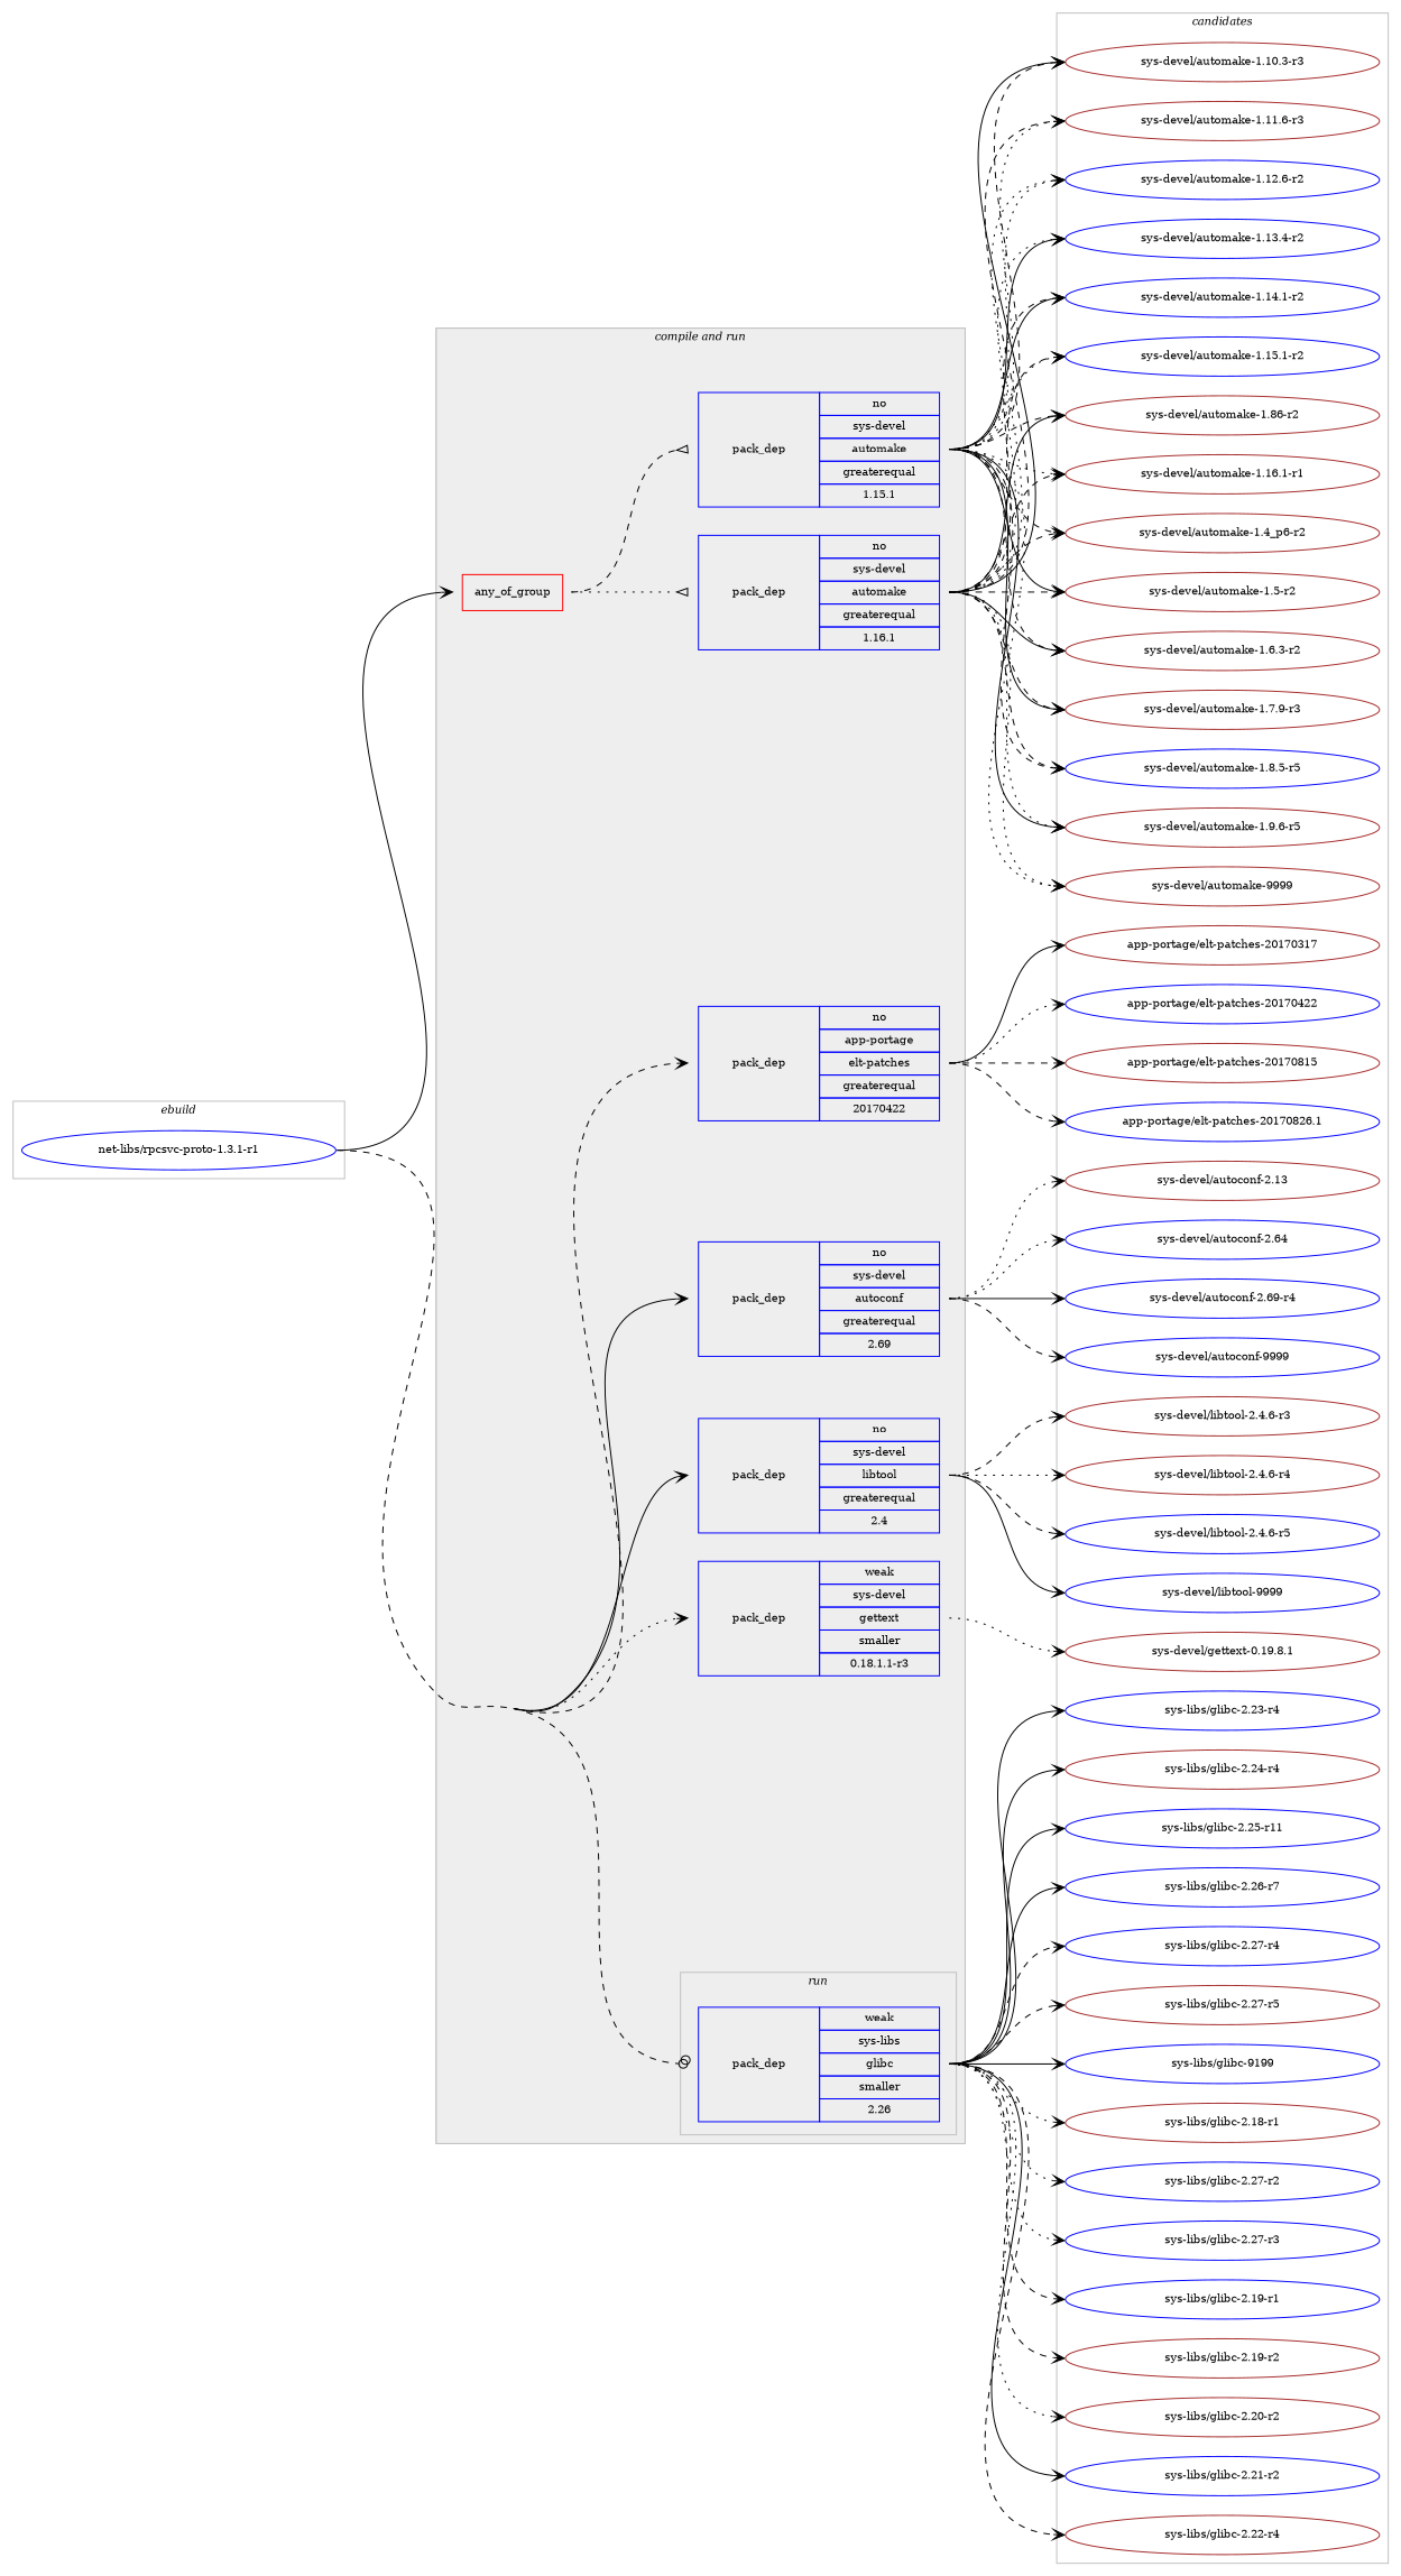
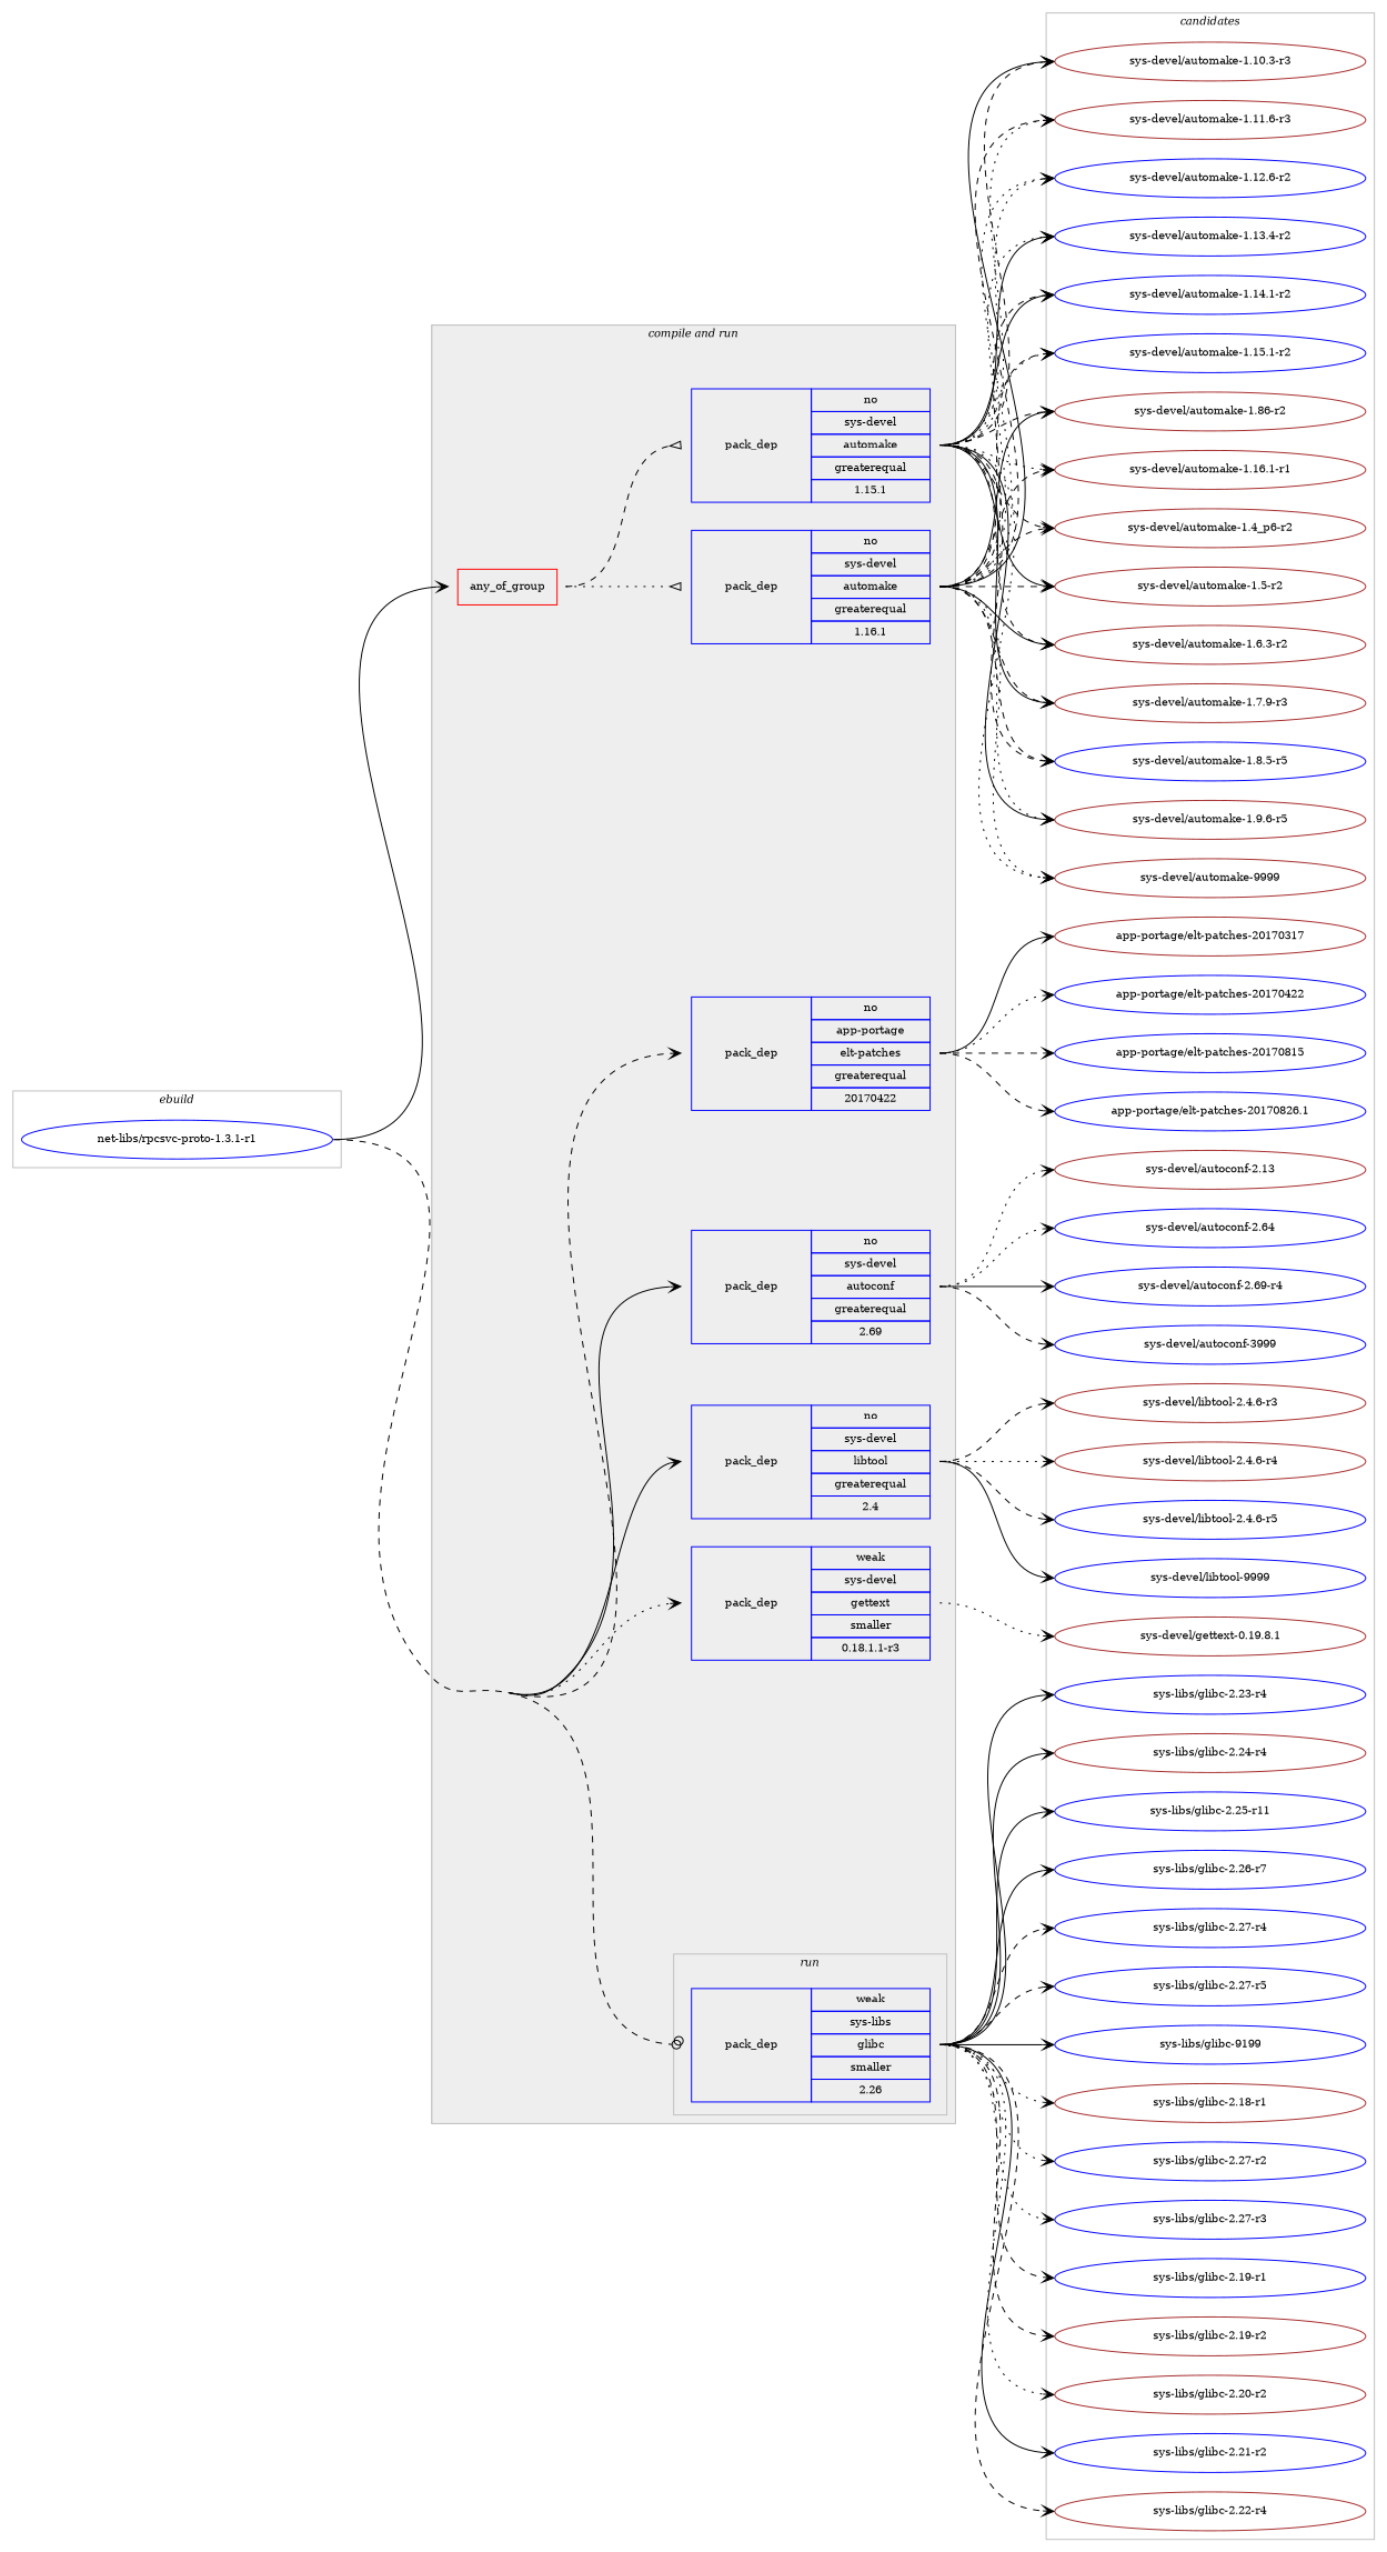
  digraph {
    compound=true
    concentrate=true
    fontname="DejaVu Serif"
    fontsize=10
    newrank=true
    rankdir=LR
    ranksep=1.5
    node [color=blue fontname="DejaVu Serif" fontsize=10]
    edge [arrowhead=vee fontname="DejaVu Serif" headport=w style=dashed tailport=e weight=100]
    n1 [label="net-libs/rpcsvc-proto-1.3.1-r1" width=4]
    n2 [label=<<TABLE BORDER="0" CELLBORDER="1" CELLSPACING="0" CELLPADDING="4" WIDTH="220"><TR><TD ROWSPAN="6" CELLPADDING="30">pack_dep</TD></TR><TR><TD WIDTH="110">no</TD></TR><TR><TD>sys-devel</TD></TR><TR><TD>automake</TD></TR><TR><TD>greaterequal</TD></TR><TR><TD>1.16.1</TD></TR></TABLE>> shape=none]
    n3 [label=<<TABLE BORDER="0" CELLBORDER="1" CELLSPACING="0" CELLPADDING="4" WIDTH="220"><TR><TD ROWSPAN="6" CELLPADDING="30">pack_dep</TD></TR><TR><TD WIDTH="110">no</TD></TR><TR><TD>sys-devel</TD></TR><TR><TD>automake</TD></TR><TR><TD>greaterequal</TD></TR><TR><TD>1.15.1</TD></TR></TABLE>> shape=none]
    n4 [color=red label=<<TABLE BORDER="0" CELLBORDER="1" CELLSPACING="0" CELLPADDING="4"><TR><TD CELLPADDING="10">any_of_group</TD></TR></TABLE>> shape=none]
    n5 [label=<<TABLE BORDER="0" CELLBORDER="1" CELLSPACING="0" CELLPADDING="4" WIDTH="220"><TR><TD ROWSPAN="6" CELLPADDING="30">pack_dep</TD></TR><TR><TD WIDTH="110">no</TD></TR><TR><TD>app-portage</TD></TR><TR><TD>elt-patches</TD></TR><TR><TD>greaterequal</TD></TR><TR><TD>20170422</TD></TR></TABLE>> shape=none]
    n6 [label=<<TABLE BORDER="0" CELLBORDER="1" CELLSPACING="0" CELLPADDING="4" WIDTH="220"><TR><TD ROWSPAN="6" CELLPADDING="30">pack_dep</TD></TR><TR><TD WIDTH="110">no</TD></TR><TR><TD>sys-devel</TD></TR><TR><TD>autoconf</TD></TR><TR><TD>greaterequal</TD></TR><TR><TD>2.69</TD></TR></TABLE>> shape=none]
    n7 [label=<<TABLE BORDER="0" CELLBORDER="1" CELLSPACING="0" CELLPADDING="4" WIDTH="220"><TR><TD ROWSPAN="6" CELLPADDING="30">pack_dep</TD></TR><TR><TD WIDTH="110">no</TD></TR><TR><TD>sys-devel</TD></TR><TR><TD>libtool</TD></TR><TR><TD>greaterequal</TD></TR><TR><TD>2.4</TD></TR></TABLE>> shape=none]
    n8 [label=<<TABLE BORDER="0" CELLBORDER="1" CELLSPACING="0" CELLPADDING="4" WIDTH="220"><TR><TD ROWSPAN="6" CELLPADDING="30">pack_dep</TD></TR><TR><TD WIDTH="110">weak</TD></TR><TR><TD>sys-devel</TD></TR><TR><TD>gettext</TD></TR><TR><TD>smaller</TD></TR><TR><TD>0.18.1.1-r3</TD></TR></TABLE>> shape=none]
    n9 [label=<<TABLE BORDER="0" CELLBORDER="1" CELLSPACING="0" CELLPADDING="4" WIDTH="220"><TR><TD ROWSPAN="6" CELLPADDING="30">pack_dep</TD></TR><TR><TD WIDTH="110">weak</TD></TR><TR><TD>sys-libs</TD></TR><TR><TD>glibc</TD></TR><TR><TD>smaller</TD></TR><TR><TD>2.26</TD></TR></TABLE>> shape=none]
    n10 [color=brown label="sys-devel/automake-1.10.3-r3" width=4]
    n11 [color=brown label="sys-devel/automake-1.11.6-r3" width=4]
    n12 [label="sys-devel/automake-1.12.6-r2" width=4]
    n13 [label="sys-devel/automake-1.13.4-r2" width=4]
    n14 [label="sys-devel/automake-1.14.1-r2" width=4]
    n15 [label="sys-devel/automake-1.15.1-r2" width=4]
    n16 [color=brown label="sys-devel/automake-1.86-r2" width=4]
    n17 [color=brown label="sys-devel/automake-1.16.1-r1" width=4]
    n18 [color=brown label="sys-devel/automake-1.4_p6-r2" width=4]
    n19 [color=brown label="sys-devel/automake-1.5-r2" width=4]
    n20 [color=brown label="sys-devel/automake-1.6.3-r2" width=4]
    n21 [color=brown label="sys-devel/automake-1.7.9-r3" width=4]
    n22 [label="sys-devel/automake-1.8.5-r5" width=4]
    n23 [color=brown label="sys-devel/automake-1.9.6-r5" width=4]
    n24 [color=brown label="sys-devel/automake-9999" width=4]
    n25 [color=brown label="app-portage/elt-patches-20170317" width=4]
    n26 [label="app-portage/elt-patches-20170422" width=4]
-   n27 [color=brown label="app-portage/elt-patches-20170815" width=4]
+   n27 [label="app-portage/elt-patches-20170815" width=4]
    n28 [label="app-portage/elt-patches-20170826.1" width=4]
    n29 [color=brown label="sys-devel/autoconf-2.13" width=4]
    n30 [label="sys-devel/autoconf-2.64" width=4]
    n31 [label="sys-devel/autoconf-2.69-r4" width=4]
-   n32 [label="sys-devel/autoconf-9999" width=4]
+   n32 [label="sys-devel/autoconf-3999" width=4]
    n33 [color=brown label="sys-devel/libtool-2.4.6-r3" width=4]
    n34 [color=brown label="sys-devel/libtool-2.4.6-r4" width=4]
    n35 [label="sys-devel/libtool-2.4.6-r5" width=4]
    n36 [label="sys-devel/libtool-9999" width=4]
    n37 [color=brown label="sys-devel/gettext-0.19.8.1" width=4]
    n38 [color=brown label="sys-libs/glibc-2.18-r1" width=4]
    n39 [label="sys-libs/glibc-2.27-r2" width=4]
    n40 [label="sys-libs/glibc-2.27-r3" width=4]
    n41 [label="sys-libs/glibc-2.19-r1" width=4]
    n42 [color=brown label="sys-libs/glibc-2.19-r2" width=4]
    n43 [color=brown label="sys-libs/glibc-2.20-r2" width=4]
    n44 [label="sys-libs/glibc-2.21-r2" width=4]
    n45 [color=brown label="sys-libs/glibc-2.22-r4" width=4]
    n46 [label="sys-libs/glibc-2.23-r4" width=4]
    n47 [color=brown label="sys-libs/glibc-2.24-r4" width=4]
    n48 [label="sys-libs/glibc-2.25-r11" width=4]
    n49 [label="sys-libs/glibc-2.26-r7" width=4]
    n50 [label="sys-libs/glibc-2.27-r4" width=4]
-   n51 [color=brown label="sys-libs/glibc-2.27-r5" width=4]
+   n51 [label="sys-libs/glibc-2.27-r5" width=4]
    n52 [label="sys-libs/glibc-9199" width=4]
    subgraph cluster_1 {
      color=gray
      label=<<i>ebuild</i>>
      rank=same
      n1
    }
    subgraph cluster_2 {
      color=gray
      label=<<i>dependencies</i>>
      subgraph cluster_3 {
        color=gray
        fillcolor="#eeeeee"
        label=<<i>compile</i>>
        style=filled
        subgraph sub_4 {
          color=gray
          fillcolor="#eeeeee"
          label=<<i>compile</i>>
          style=filled
          n4
          subgraph sub_5 {
            color=gray
            fillcolor="#eeeeee"
            label=<<i>compile</i>>
            style=filled
            n2
          }
          subgraph sub_6 {
            color=gray
            fillcolor="#eeeeee"
            label=<<i>compile</i>>
            style=filled
            n3
          }
        }
        subgraph sub_7 {
          color=gray
          fillcolor="#eeeeee"
          label=<<i>compile</i>>
          style=filled
          n5
        }
        subgraph sub_8 {
          color=gray
          fillcolor="#eeeeee"
          label=<<i>compile</i>>
          style=filled
          n6
        }
        subgraph sub_9 {
          color=gray
          fillcolor="#eeeeee"
          label=<<i>compile</i>>
          style=filled
          n7
        }
        subgraph sub_10 {
          color=gray
          fillcolor="#eeeeee"
          label=<<i>compile</i>>
          style=filled
          n8
        }
      }
      subgraph cluster_11 {
        color=gray
        fillcolor="#eeeeee"
        label=<<i>compile and run</i>>
        style=filled
      }
      subgraph cluster_12 {
        color=gray
        fillcolor="#eeeeee"
        label=<<i>run</i>>
        style=filled
        subgraph sub_13 {
          color=gray
          fillcolor="#eeeeee"
          label=<<i>run</i>>
          style=filled
          n9
        }
      }
    }
    subgraph cluster_14 {
      color=gray
      label=<<i>candidates</i>>
      rank=same
      subgraph sub_15 {
        color=black
        label=<<i>candidates</i>>
        nodesep=1
        rank=same
        n10
        n11
        n12
        n13
        n14
        n15
        n16
        n17
        n18
        n19
        n20
        n21
        n22
        n23
        n24
      }
      subgraph sub_16 {
        color=black
        label=<<i>candidates</i>>
        nodesep=1
        rank=same
        n10
        n11
        n12
        n13
        n14
        n15
        n16
        n17
        n18
        n19
        n20
        n21
        n22
        n23
        n24
      }
      subgraph sub_17 {
        color=black
        label=<<i>candidates</i>>
        nodesep=1
        rank=same
        n25
        n26
        n27
        n28
      }
      subgraph sub_18 {
        color=black
        label=<<i>candidates</i>>
        nodesep=1
        rank=same
        n29
        n30
        n31
        n32
      }
      subgraph sub_19 {
        color=black
        label=<<i>candidates</i>>
        nodesep=1
        rank=same
        n33
        n34
        n35
        n36
      }
      subgraph sub_20 {
        color=black
        label=<<i>candidates</i>>
        nodesep=1
        rank=same
        n37
      }
      subgraph sub_21 {
        color=black
        label=<<i>candidates</i>>
        nodesep=1
        rank=same
        n38
        n39
        n40
        n41
        n42
        n43
        n44
        n45
        n46
        n47
        n48
        n49
        n50
        n51
        n52
      }
    }
    n1 -> n4 [style=solid weight=20]
    n1 -> n5 [weight=20]
    n1 -> n6 [style=solid weight=20]
    n1 -> n7 [style=solid weight=20]
    n1 -> n8 [style=dotted weight=20]
    n1 -> n9 [arrowhead=odot weight=20]
    n2 -> n10 [style=solid]
    n2 -> n11
    n2 -> n12 [style=dotted]
    n2 -> n13 [style=dotted]
    n2 -> n14
    n2 -> n15
    n2 -> n16 [style=solid]
    n2 -> n17
    n2 -> n18
    n2 -> n19
    n2 -> n20 [style=solid]
    n2 -> n21
    n2 -> n22
    n2 -> n23 [style=dotted]
    n2 -> n24 [style=dotted]
    n3 -> n10
    n3 -> n11 [style=dotted]
    n3 -> n12 [style=dotted]
    n3 -> n13 [style=solid]
    n3 -> n14 [style=solid]
    n3 -> n15 [style=dotted]
    n3 -> n16
    n3 -> n17 [style=dotted]
    n3 -> n18
    n3 -> n19 [style=solid]
    n3 -> n20
    n3 -> n21 [style=solid]
    n3 -> n22
    n3 -> n23 [style=solid]
    n3 -> n24 [style=dotted]
    n4 -> n2 [arrowhead=oinv style=dotted weight=20]
    n4 -> n3 [arrowhead=oinv weight=20]
    n5 -> n25 [style=solid]
    n5 -> n26 [style=dotted]
    n5 -> n27
    n5 -> n28
    n6 -> n29 [style=dotted]
    n6 -> n30 [style=dotted]
    n6 -> n31 [style=solid]
    n6 -> n32
    n7 -> n33
    n7 -> n34 [style=dotted]
    n7 -> n35
    n7 -> n36 [style=solid]
    n8 -> n37 [style=dotted]
    n9 -> n38 [style=dotted]
    n9 -> n39 [style=dotted]
    n9 -> n40 [style=dotted]
    n9 -> n41
    n9 -> n42
    n9 -> n43 [style=dotted]
    n9 -> n44 [style=solid]
    n9 -> n45
    n9 -> n46 [style=solid]
    n9 -> n47 [style=solid]
    n9 -> n48 [style=solid]
    n9 -> n49 [style=solid]
    n9 -> n50
    n9 -> n51
    n9 -> n52 [style=solid]
  }
